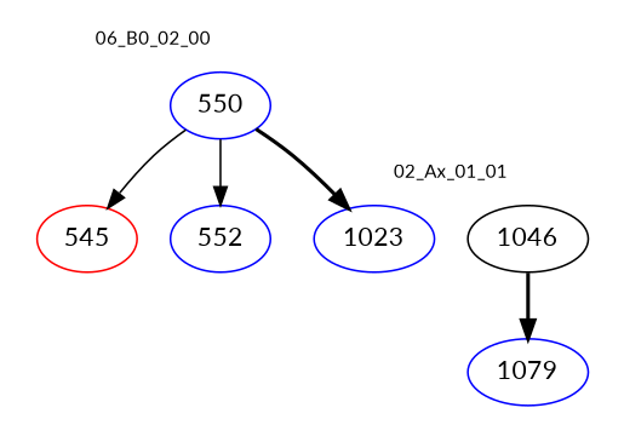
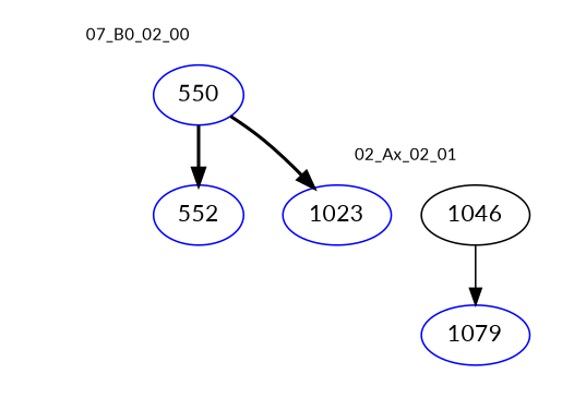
  digraph {
    fontname=Lato
    node [color=blue fontname=Lato]
    edge [color=black fontname=Lato style=solid]
    n1 [color=black label=1046]
    n2 [label=1023]
    n3 [label=1079]
    n4 [label=550]
-   n5 [color=red label=545]
    n6 [label=552]
    subgraph cluster_1 {
      color=white
      fontsize=10
-     label="02_Ax_01_01"
+     label="02_Ax_02_01"
      n1
      n2
      n3
    }
    subgraph cluster_2 {
      color=white
      fontsize=10
-     label="06_B0_02_00"
+     label="07_B0_02_00"
      n4
-     n5
      n6
    }
-   n1 -> n3 [style=bold]
+   n1 -> n3
    n4 -> n2 [style=bold]
-   n4 -> n5
-   n4 -> n6
+   n4 -> n6 [style=bold]
  }
